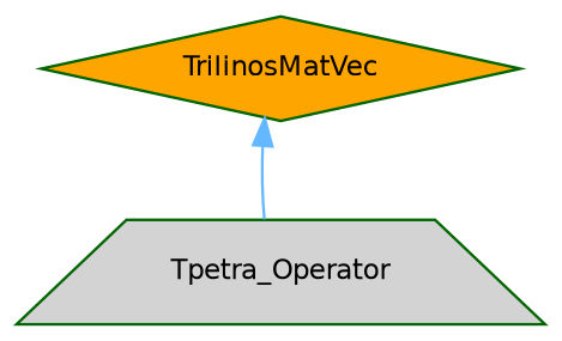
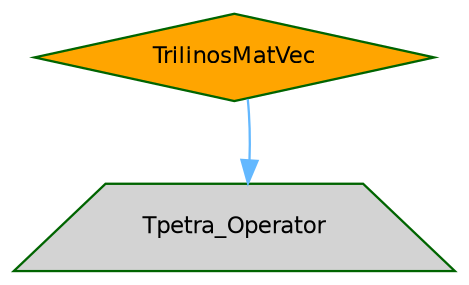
  digraph {
    node [color=darkgreen fontname=Helvetica fontsize=10 style=filled]
    n1 [fillcolor=orange fontcolor=black height=0.2 label=TrilinosMatVec shape=diamond width=0.4]
    n2 [fillcolor=lightgrey height=0.2 label=Tpetra_Operator shape=trapezium width=0.4]
-   n1 -> n2 [color=steelblue1 dir=back fontname=Helvetica fontsize=10 labelfontname=Helvetica labelfontsize=10 style=solid]
+   n2 -> n1 [color=steelblue1 dir=back fontname=Helvetica fontsize=10 labelfontname=Helvetica labelfontsize=10 style=solid]
  }
